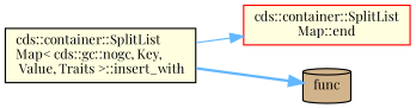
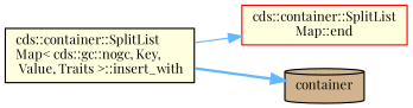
  digraph {
    rankdir=LR
    fontname="Playfair Display"
    node [color=black fillcolor=lightyellow fontname="Playfair Display" fontsize=10 shape=box style=filled]
    edge [color=steelblue1 fontname="Playfair Display" fontsize=10 labelfontname=Helvetica labelfontsize=10]
    n1 [fontcolor=black height=0.2 label="cds::container::SplitList\lMap\< cds::gc::nogc, Key,\l Value, Traits \>::insert_with" width=0.4]
    n2 [color=red height=0.2 label="cds::container::SplitList\lMap::end" width=0.4]
-   n3 [fillcolor=tan height=0.2 label=func shape=cylinder width=0.4]
+   n3 [fillcolor=tan height=0.2 label=container shape=cylinder width=0.4]
    n1 -> n2 [style=solid]
    n1 -> n3 [style=bold]
  }
